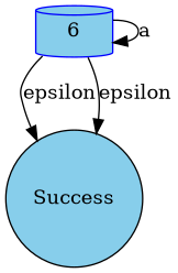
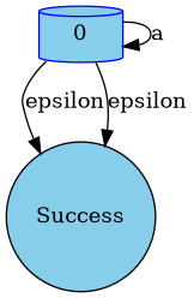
  digraph {
    node [style=filled fillcolor=skyblue]
-   n1 [color="#0000FF" label=6 shape=cylinder]
+   n1 [color="#0000FF" label=0 shape=cylinder]
    n2 [color="#000000" label=Success shape=circle]
    n1 -> n1 [label=a]
    n1 -> n2 [label=epsilon]
    n1 -> n2 [label=epsilon]
  }
